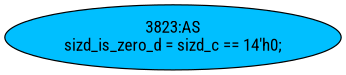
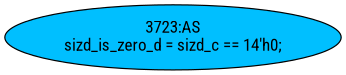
  strict digraph {
    fontname="Roboto Condensed"
-   n1 [ast="<pyverilog.vparser.ast.Assign object at 0x7f13b55ab890>" def_var="['sizd_is_zero_d']" fillcolor=deepskyblue label="3823:AS\nsizd_is_zero_d = sizd_c == 14'h0;" statements="[]" style=filled typ=Assign use_var="['sizd_c']" fontname="Roboto Condensed"]
+   n1 [ast="<pyverilog.vparser.ast.Assign object at 0x7f13b55ab890>" def_var="['sizd_is_zero_d']" fillcolor=deepskyblue label="3723:AS\nsizd_is_zero_d = sizd_c == 14'h0;" statements="[]" style=filled typ=Assign use_var="['sizd_c']" fontname="Roboto Condensed"]
  }
